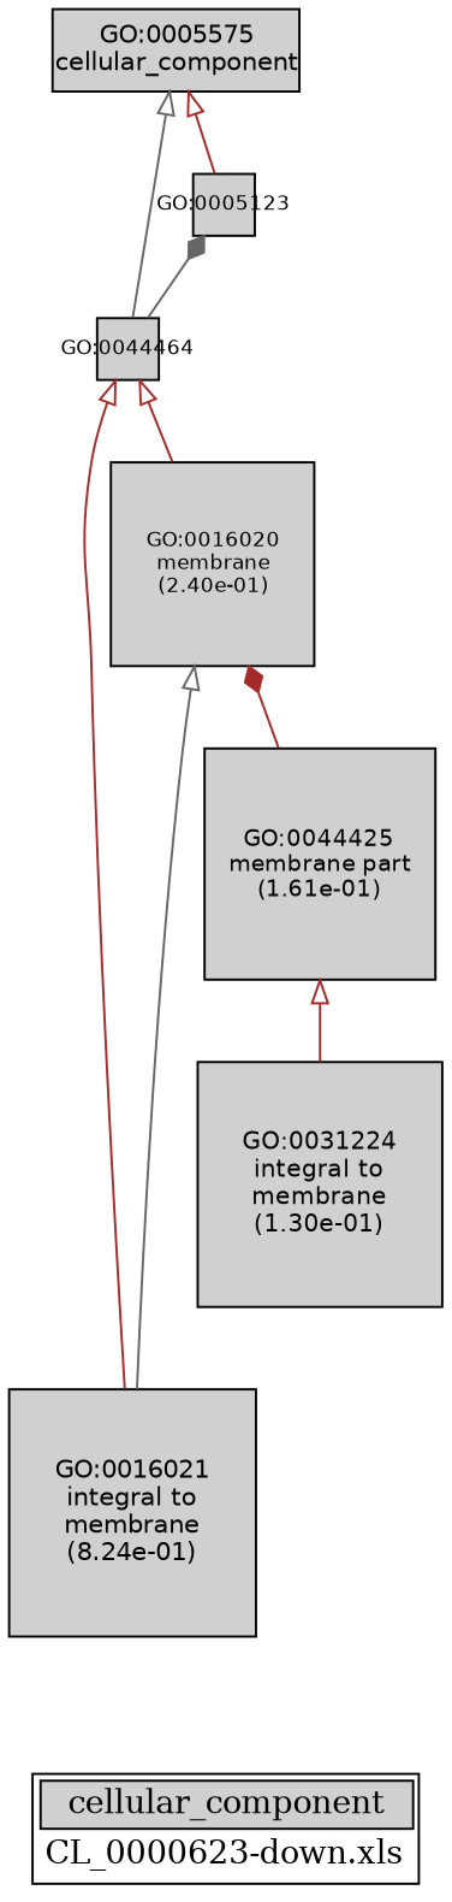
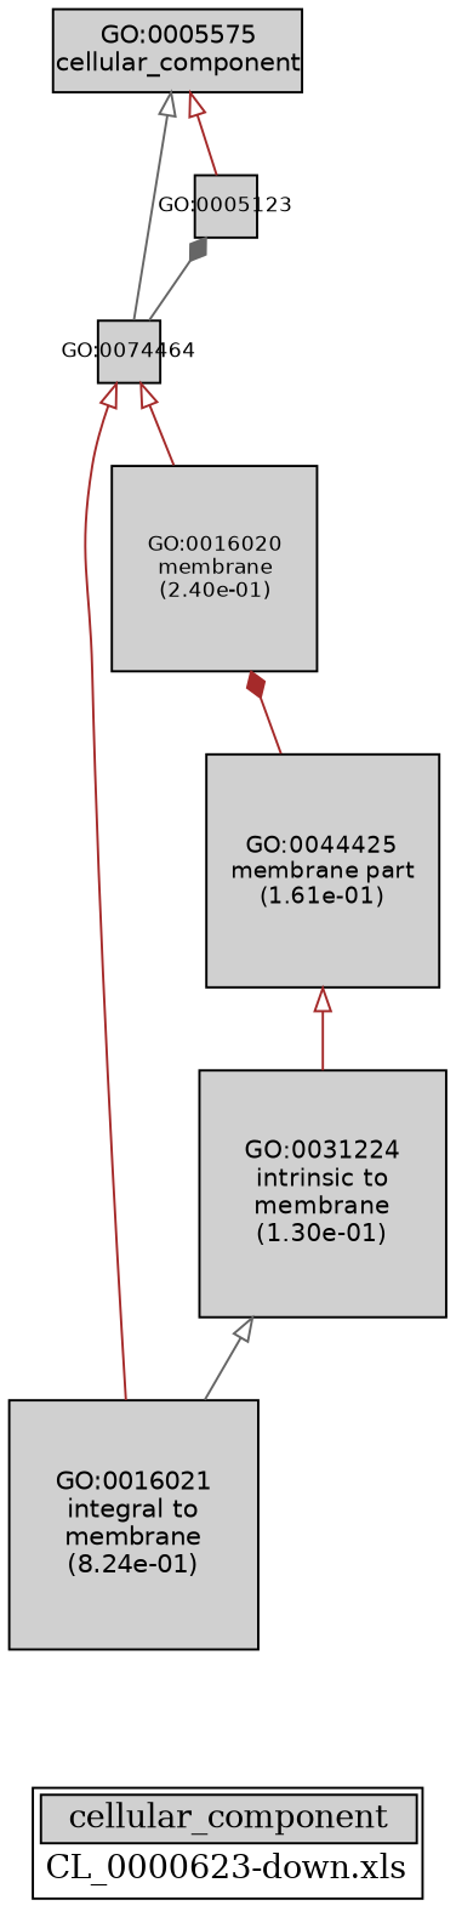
  digraph {
    bgcolor="#FFFFFF"
    label=<<TABLE COLOR="black" BGCOLOR="white"><TR><TD COLSPAN="2" BGCOLOR="#D0D0D0"><FONT COLOR="black">cellular_component</FONT></TD></TR><TR><TD BORDER="0">CL_0000623-down.xls</TD></TR></TABLE>>
    node [color=black fillcolor="#D0D0D0" fixedsize=true fontcolor=black fontname=Helvetica fontsize=9 shape=box style=filled]
    edge [arrowtail=empty color=brown dir=back weight=5.0]
-   "GO:0044464" [height=0.370223609028 width=0.370223609028]
+   "GO:0044464" [height=0.370223609028 width=0.370223609028 label="GO:0074464"]
    n2 [fontsize=10.8 label=<<TABLE BORDER="0"><TR><TD>GO:0005575<BR/>cellular_component</TD></TR></TABLE>> width=1.5]
-   n3 [fontsize=10.6775886674 height=1.48299842603 label=<<TABLE BORDER="0"><TR><TD>GO:0031224<BR/>integral to<BR/>membrane<BR/>(1.30e-01)</TD></TR></TABLE>> width=1.48299842603]
+   n3 [fontsize=10.6775886674 height=1.48299842603 label=<<TABLE BORDER="0"><TR><TD>GO:0031224<BR/>intrinsic to<BR/>membrane<BR/>(1.30e-01)</TD></TR></TABLE>> width=1.48299842603]
    n4 [fontsize=10.8 height=1.5 label=<<TABLE BORDER="0"><TR><TD>GO:0016021<BR/>integral to<BR/>membrane<BR/>(8.24e-01)</TD></TR></TABLE>> width=1.5]
    n5 [fontsize=10.0960869994 height=1.40223430548 label=<<TABLE BORDER="0"><TR><TD>GO:0044425<BR/>membrane part<BR/>(1.61e-01)</TD></TR></TABLE>> width=1.40223430548]
    n6 [height=0.370223609028 label="GO:0005123" width=0.370223609028]
    n7 [fontsize=8.93960989298 height=1.24161248514 label=<<TABLE BORDER="0"><TR><TD>GO:0016020<BR/>membrane<BR/>(2.40e-01)</TD></TR></TABLE>> width=1.24161248514]
    subgraph sub_1 {
      "GO:0044464"
      n2
      n3
      n4
      n5
      n6
      n7
    }
    subgraph sub_2 {
      subgraph sub_3 {
        subgraph sub_4 {
        }
        subgraph sub_5 {
        }
      }
      subgraph sub_6 {
        "GO:0044464"
        n5
        n6
        n7
      }
      subgraph sub_7 {
        "GO:0044464"
        n2
        n3
        n4
        n5
        n6
        n7
      }
    }
    "GO:0044464" -> n4
    "GO:0044464" -> n7
    n2 -> "GO:0044464" [color=gray40]
    n2 -> n6
-   n7 -> n4 [color=gray40]
+   n3 -> n4 [color=gray40]
    n5 -> n3
    n6 -> "GO:0044464" [arrowtail=diamond color=gray40 weight=2.5]
    n7 -> n5 [arrowtail=diamond weight=2.5]
  }
